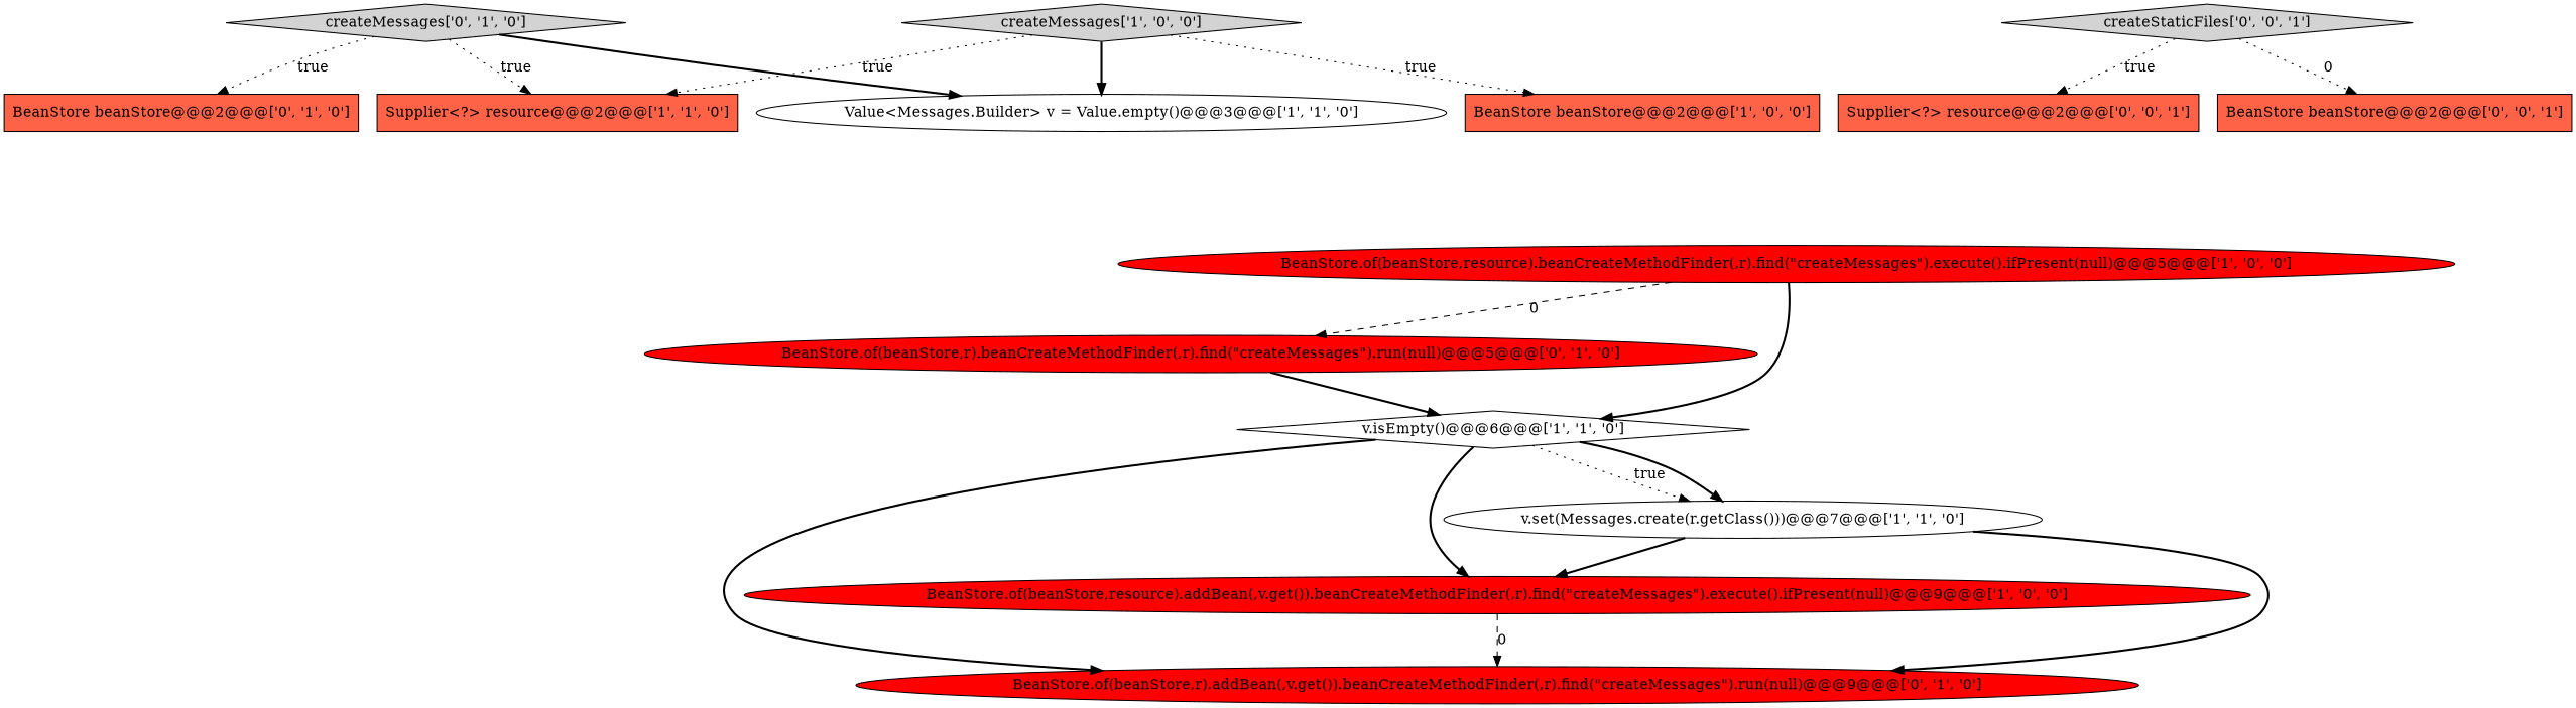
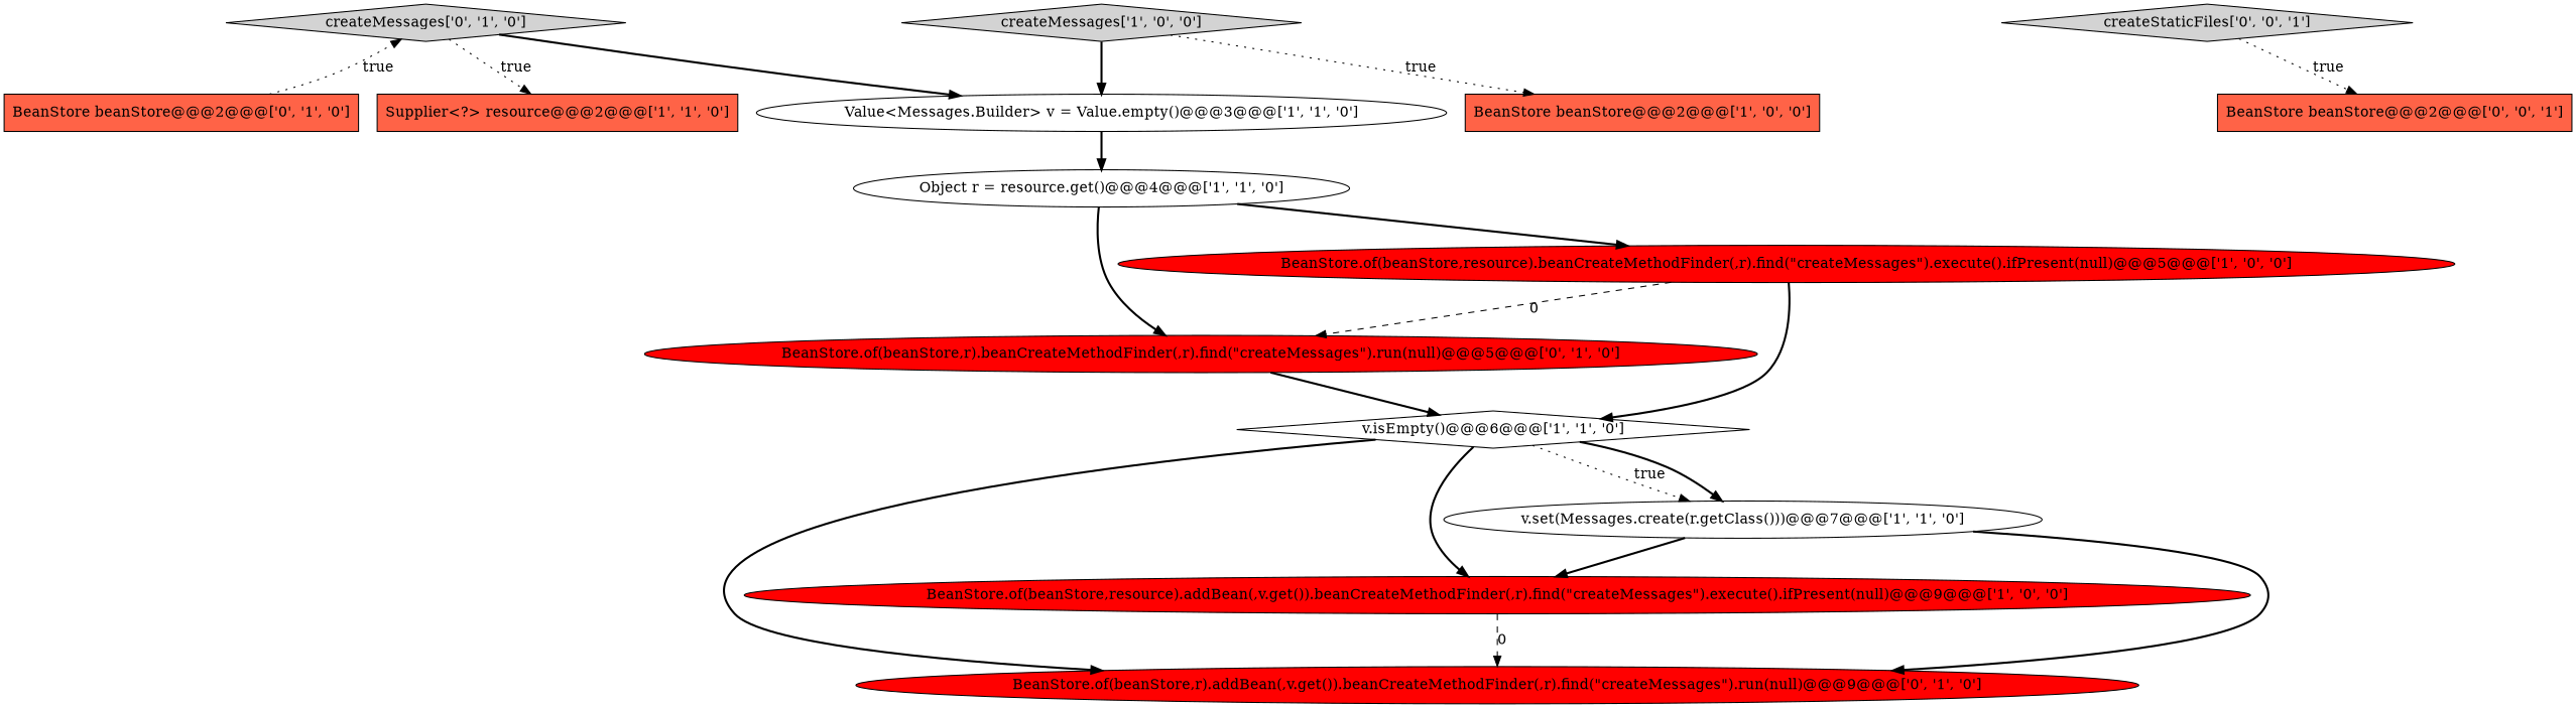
  digraph {
    node [fillcolor=tomato shape=ellipse style=filled]
    edge [style=bold]
    n1 [fillcolor=red label="BeanStore.of(beanStore,r).beanCreateMethodFinder(,r).find(\"createMessages\").run(null)@@@5@@@['0', '1', '0']"]
    n2 [fillcolor=white label="v.isEmpty()@@@6@@@['1', '1', '0']" shape=diamond]
    n3 [fillcolor=red label="BeanStore.of(beanStore,r).addBean(,v.get()).beanCreateMethodFinder(,r).find(\"createMessages\").run(null)@@@9@@@['0', '1', '0']"]
    n4 [fillcolor=red label="BeanStore.of(beanStore,resource).addBean(,v.get()).beanCreateMethodFinder(,r).find(\"createMessages\").execute().ifPresent(null)@@@9@@@['1', '0', '0']"]
    n5 [fillcolor=white label="v.set(Messages.create(r.getClass()))@@@7@@@['1', '1', '0']"]
    n6 [fillcolor=white label="Value<Messages.Builder> v = Value.empty()@@@3@@@['1', '1', '0']"]
+   n7 [fillcolor=white label="Object r = resource.get()@@@4@@@['1', '1', '0']"]
    n8 [fillcolor=red label="BeanStore.of(beanStore,resource).beanCreateMethodFinder(,r).find(\"createMessages\").execute().ifPresent(null)@@@5@@@['1', '0', '0']"]
    n9 [label="BeanStore beanStore@@@2@@@['0', '1', '0']" shape=box]
    n10 [fillcolor=lightgray label="createStaticFiles['0', '0', '1']" shape=diamond]
-   n11 [label="Supplier<?> resource@@@2@@@['0', '0', '1']" shape=box]
    n12 [label="BeanStore beanStore@@@2@@@['0', '0', '1']" shape=box]
    n13 [fillcolor=lightgray label="createMessages['0', '1', '0']" shape=diamond]
    n14 [label="Supplier<?> resource@@@2@@@['1', '1', '0']" shape=box]
    n15 [fillcolor=lightgray label="createMessages['1', '0', '0']" shape=diamond]
    n16 [label="BeanStore beanStore@@@2@@@['1', '0', '0']" shape=box]
    n1 -> n2
    n2 -> n3
    n2 -> n4
    n2 -> n5 [label=true style=dotted]
    n2 -> n5
    n4 -> n3 [label=0 style=dashed]
    n5 -> n3
    n5 -> n4
+   n6 -> n7
+   n7 -> n1
+   n7 -> n8
    n8 -> n1 [label=0 style=dashed]
    n8 -> n2
-   n10 -> n11 [label=true style=dotted]
-   n10 -> n12 [label=0 style=dotted]
+   n10 -> n12 [label=true style=dotted]
    n13 -> n6
-   n13 -> n9 [label=true style=dotted]
+   n9 -> n13 [label=true style=dotted]
    n13 -> n14 [label=true style=dotted]
    n15 -> n6
-   n15 -> n14 [label=true style=dotted]
    n15 -> n16 [label=true style=dotted]
  }
